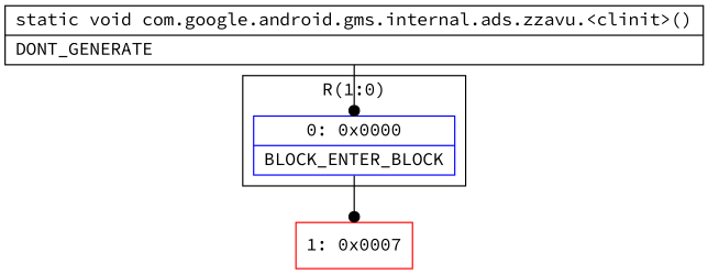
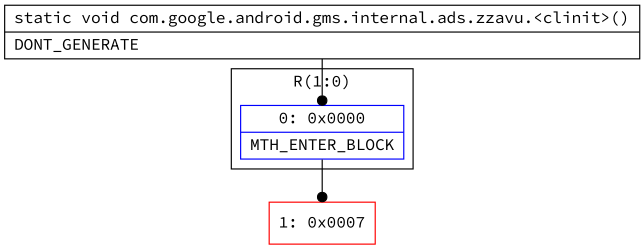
  digraph {
    fontname="Source Code Pro"
    node [shape=record fontname="Source Code Pro"]
    edge [arrowhead=dot fontname="Source Code Pro"]
-   n1 [color=blue label="{0\:\ 0x0000|BLOCK_ENTER_BLOCK\l}"]
+   n1 [color=blue label="{0\:\ 0x0000|MTH_ENTER_BLOCK\l}"]
    n2 [color=red label="{1\:\ 0x0007}"]
    n3 [label="{static void com.google.android.gms.internal.ads.zzavu.\<clinit\>()  | DONT_GENERATE\l}"]
    subgraph cluster_1 {
      label="R(1:0)"
      n1
    }
    n1 -> n2
    n3 -> n1
  }
